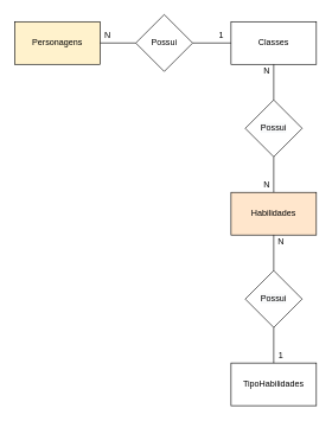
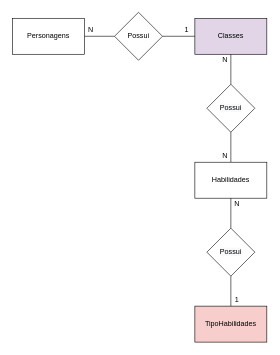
  <mxCell id="0" />
  <mxCell id="1" parent="0" />
- <mxCell id="2" value="Personagens" style="rounded=0;whiteSpace=wrap;html=1;fillColor=#fff2cc;" parent="1" vertex="1"><mxGeometry x="20" y="30" width="120" height="60" as="geometry" /></mxCell>
+ <mxCell id="2" value="Personagens" style="rounded=0;whiteSpace=wrap;html=1;" parent="1" vertex="1"><mxGeometry x="20" y="30" width="120" height="60" as="geometry" /></mxCell>
  <mxCell id="3" value="" style="endArrow=none;html=1;entryX=1;entryY=0.5;entryDx=0;entryDy=0;" parent="1" source="7" target="2" edge="1"><mxGeometry width="50" height="50" relative="1" as="geometry"><mxPoint x="270" y="60" as="sourcePoint" /><mxPoint x="320" y="140" as="targetPoint" /></mxGeometry></mxCell>
  <mxCell id="4" value="&#10;&#10;&lt;span style=&quot;color: rgb(0, 0, 0); font-family: helvetica; font-size: 12px; font-style: normal; font-weight: 400; letter-spacing: normal; text-align: center; text-indent: 0px; text-transform: none; word-spacing: 0px; background-color: rgb(248, 249, 250); display: inline; float: none;&quot;&gt;Possui&lt;/span&gt;&#10;&#10;" style="rhombus;whiteSpace=wrap;html=1;" parent="1" vertex="1"><mxGeometry x="344" y="140" width="80" height="80" as="geometry" /></mxCell>
- <mxCell id="5" value="Classes" style="rounded=0;whiteSpace=wrap;html=1;" parent="1" vertex="1"><mxGeometry x="324" y="30" width="120" height="60" as="geometry" /></mxCell>
+ <mxCell id="5" value="Classes" style="rounded=0;whiteSpace=wrap;html=1;fillColor=#e1d5e7;" parent="1" vertex="1"><mxGeometry x="324" y="30" width="120" height="60" as="geometry" /></mxCell>
  <mxCell id="6" value="" style="endArrow=none;html=1;exitX=0;exitY=0.5;exitDx=0;exitDy=0;entryX=1;entryY=0.5;entryDx=0;entryDy=0;" parent="1" source="5" target="7" edge="1"><mxGeometry width="50" height="50" relative="1" as="geometry"><mxPoint x="390" y="270" as="sourcePoint" /><mxPoint x="290" y="60" as="targetPoint" /></mxGeometry></mxCell>
  <mxCell id="7" value="Possui" style="rhombus;whiteSpace=wrap;html=1;" parent="1" vertex="1"><mxGeometry x="190" y="20" width="80" height="80" as="geometry" /></mxCell>
  <mxCell id="8" value="" style="endArrow=none;html=1;entryX=0.5;entryY=0;entryDx=0;entryDy=0;" parent="1" target="4" edge="1"><mxGeometry width="50" height="50" relative="1" as="geometry"><mxPoint x="384" y="90" as="sourcePoint" /><mxPoint x="384" y="140" as="targetPoint" /></mxGeometry></mxCell>
  <mxCell id="9" value="N" style="text;html=1;align=center;verticalAlign=middle;resizable=0;points=[];autosize=1;" parent="1" vertex="1"><mxGeometry x="140" y="40" width="20" height="20" as="geometry" /></mxCell>
  <mxCell id="10" value="1" style="text;html=1;align=center;verticalAlign=middle;resizable=0;points=[];autosize=1;" parent="1" vertex="1"><mxGeometry x="300" y="40" width="20" height="20" as="geometry" /></mxCell>
  <mxCell id="11" value="" style="endArrow=none;html=1;entryX=0.5;entryY=1;entryDx=0;entryDy=0;" parent="1" target="4" edge="1"><mxGeometry width="50" height="50" relative="1" as="geometry"><mxPoint x="384" y="270" as="sourcePoint" /><mxPoint x="420" y="220" as="targetPoint" /></mxGeometry></mxCell>
- <mxCell id="12" value="Habilidades" style="rounded=0;whiteSpace=wrap;html=1;fillColor=#ffe6cc;" parent="1" vertex="1"><mxGeometry x="324" y="270" width="120" height="60" as="geometry" /></mxCell>
- <mxCell id="13" value="TipoHabilidades" style="rounded=0;whiteSpace=wrap;html=1;" parent="1" vertex="1"><mxGeometry x="324" y="510" width="120" height="60" as="geometry" /></mxCell>
+ <mxCell id="12" value="Habilidades" style="rounded=0;whiteSpace=wrap;html=1;" parent="1" vertex="1"><mxGeometry x="324" y="270" width="120" height="60" as="geometry" /></mxCell>
+ <mxCell id="13" value="TipoHabilidades" style="rounded=0;whiteSpace=wrap;html=1;fillColor=#f8cecc;" parent="1" vertex="1"><mxGeometry x="324" y="510" width="120" height="60" as="geometry" /></mxCell>
  <mxCell id="14" value="" style="endArrow=none;html=1;entryX=0.5;entryY=1;entryDx=0;entryDy=0;exitX=0.5;exitY=0;exitDx=0;exitDy=0;" parent="1" source="15" target="12" edge="1"><mxGeometry width="50" height="50" relative="1" as="geometry"><mxPoint x="384" y="370" as="sourcePoint" /><mxPoint x="420" y="220" as="targetPoint" /></mxGeometry></mxCell>
  <mxCell id="15" value="&#10;&#10;&lt;span style=&quot;color: rgb(0, 0, 0); font-family: helvetica; font-size: 12px; font-style: normal; font-weight: 400; letter-spacing: normal; text-align: center; text-indent: 0px; text-transform: none; word-spacing: 0px; background-color: rgb(248, 249, 250); display: inline; float: none;&quot;&gt;Possui&lt;/span&gt;&#10;&#10;" style="rhombus;whiteSpace=wrap;html=1;" parent="1" vertex="1"><mxGeometry x="344" y="380" width="80" height="80" as="geometry" /></mxCell>
  <mxCell id="16" value="" style="endArrow=none;html=1;entryX=0.5;entryY=1;entryDx=0;entryDy=0;" parent="1" target="15" edge="1"><mxGeometry width="50" height="50" relative="1" as="geometry"><mxPoint x="384" y="510" as="sourcePoint" /><mxPoint x="420" y="540" as="targetPoint" /></mxGeometry></mxCell>
  <mxCell id="17" value="N" style="text;html=1;align=center;verticalAlign=middle;resizable=0;points=[];autosize=1;" parent="1" vertex="1"><mxGeometry x="364" y="90" width="20" height="20" as="geometry" /></mxCell>
  <mxCell id="18" value="N" style="text;html=1;align=center;verticalAlign=middle;resizable=0;points=[];autosize=1;" parent="1" vertex="1"><mxGeometry x="364" y="250" width="20" height="20" as="geometry" /></mxCell>
  <mxCell id="19" value="N" style="text;html=1;align=center;verticalAlign=middle;resizable=0;points=[];autosize=1;" parent="1" vertex="1"><mxGeometry x="384" y="330" width="20" height="20" as="geometry" /></mxCell>
  <mxCell id="20" value="1" style="text;html=1;align=center;verticalAlign=middle;resizable=0;points=[];autosize=1;" parent="1" vertex="1"><mxGeometry x="384" y="490" width="20" height="20" as="geometry" /></mxCell>
